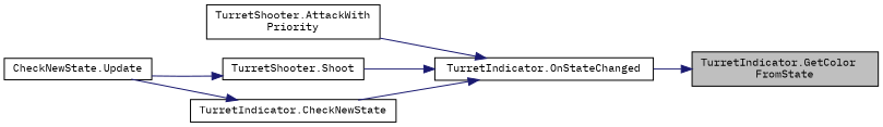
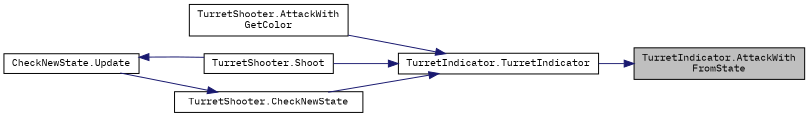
  digraph {
    fontname="IBM Plex Mono"
    rankdir=RL
    node [color=black fontname="IBM Plex Mono" fontsize=10 shape=record]
    edge [color=midnightblue dir=back fontname="IBM Plex Mono" fontsize=10 labelfontname=Helvetica labelfontsize=10 style=solid]
-   n1 [fillcolor=grey75 fontcolor=black height=0.2 label="TurretIndicator.GetColor\lFromState" style=filled width=0.4]
-   n2 [height=0.2 label="TurretIndicator.OnStateChanged" width=0.4]
-   n3 [height=0.2 label="TurretShooter.AttackWith\lPriority" width=0.4]
+   n1 [fillcolor=grey75 fontcolor=black height=0.2 label="TurretIndicator.AttackWith\lFromState" style=filled width=0.4]
+   n2 [height=0.2 label="TurretIndicator.TurretIndicator" width=0.4]
+   n3 [height=0.2 label="TurretShooter.AttackWith\lGetColor" width=0.4]
    n4 [height=0.2 label="TurretShooter.Shoot" width=0.4]
-   n5 [height=0.2 label="TurretIndicator.CheckNewState" width=0.4]
+   n5 [height=0.2 label="TurretShooter.CheckNewState" width=0.4]
    n6 [height=0.2 label="CheckNewState.Update" width=0.4]
    n1 -> n2
    n2 -> n3
    n2 -> n4
    n2 -> n5
-   n4 -> n6
+   n6 -> n4
    n5 -> n6
  }
